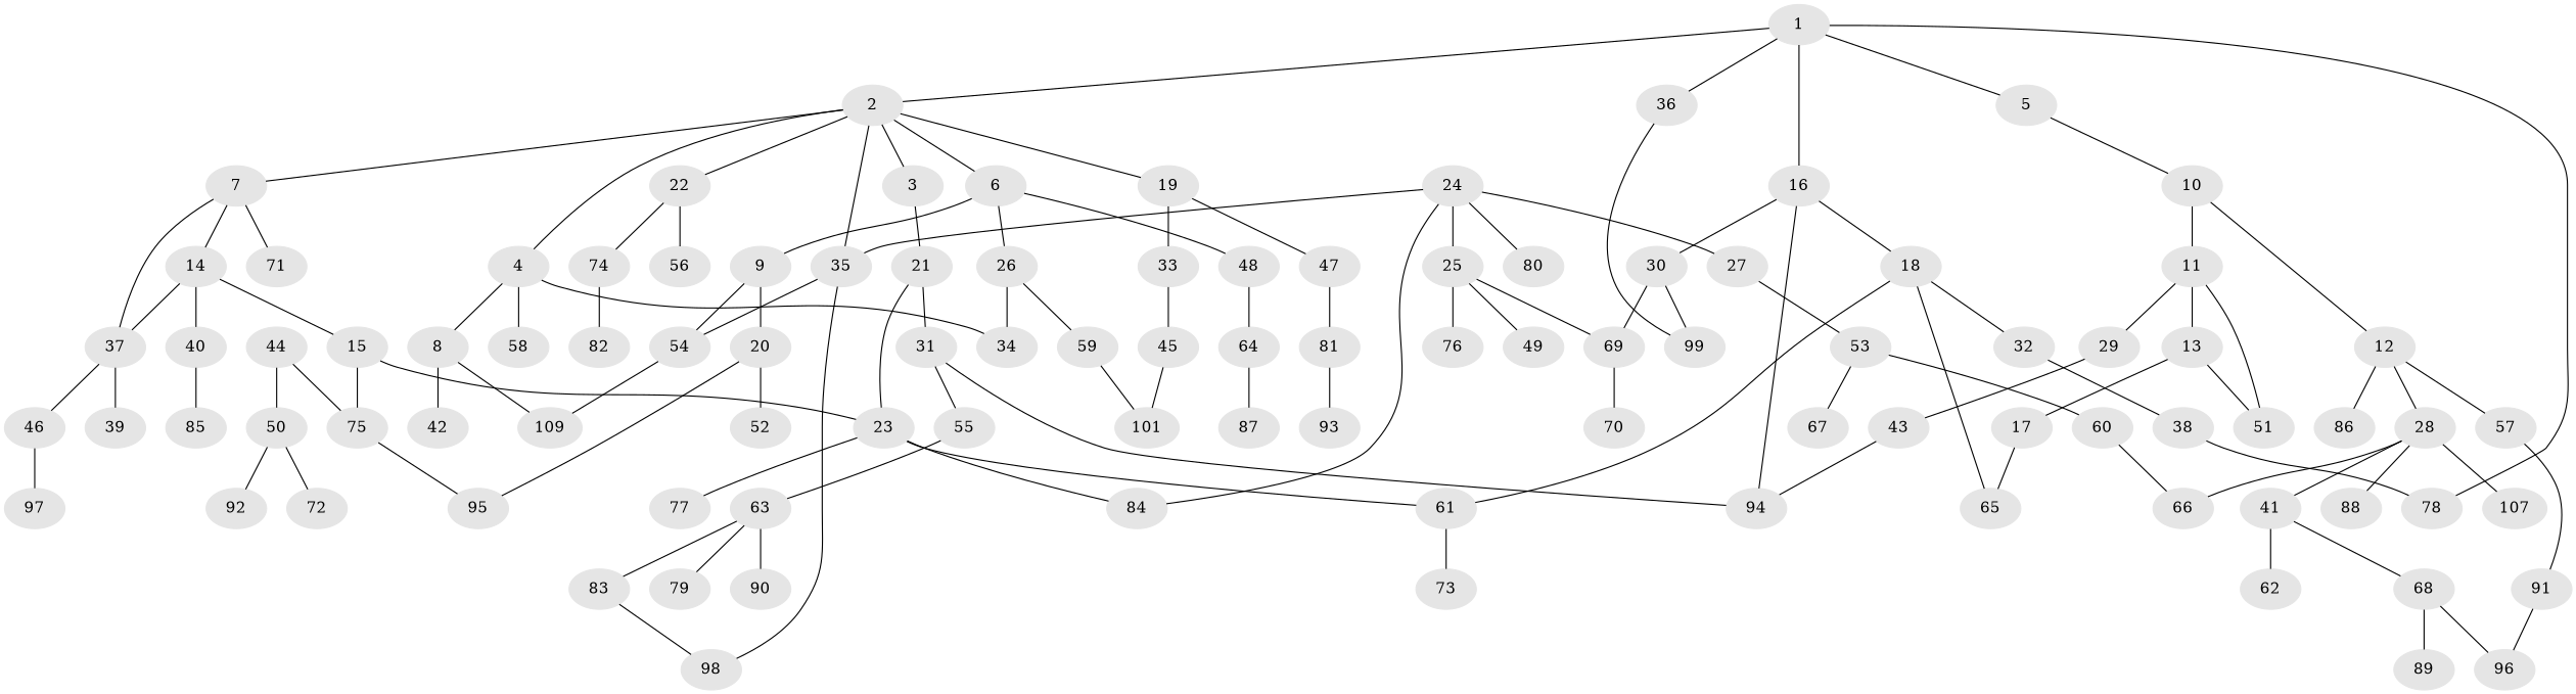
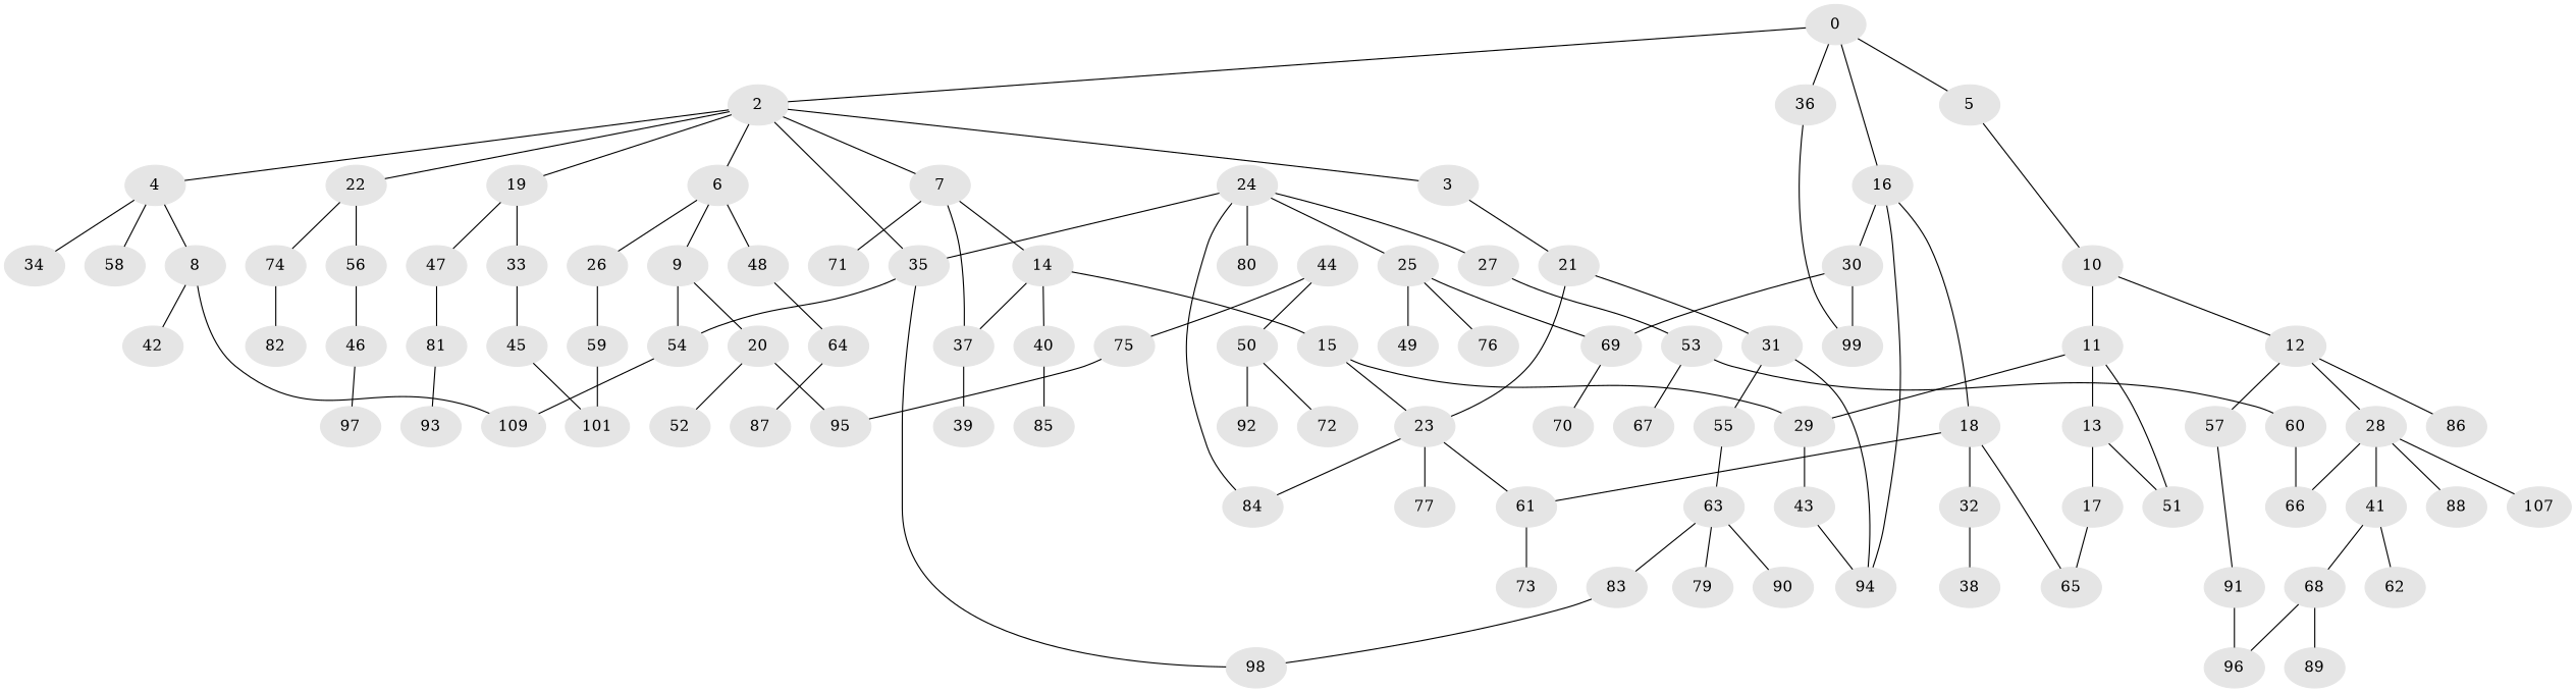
  graph {
    node [color=gray90 style=filled]
-   1
+   1 [label=0]
    2
    5
    16
    36
-   78
    3
    4
    6
    7
    19
    22
    35
    10
    18
    30
    94
    99
    21
    8
    34
    58
    9
    26
    48
    14
    37
    71
    33
    47
    56
    74
    54
    98
    23
    31
    42
    n38 [label=109]
    11
    12
    20
    59
    44
    50
    75
    64
    15
    40
    39
    46
    52
    95
    13
    29
    51
    28
    57
    86
    17
    43
    41
    66
    88
    n64 [label=107]
    91
    65
    24
    84
    25
    27
    80
    85
    61
    77
    32
    69
    38
    73
    45
    81
    55
    82
    49
    76
    53
    70
    101
    60
    67
    62
    68
    63
    97
    89
    96
    72
    92
    93
    87
    79
    83
    90
    1 -- 2
    1 -- 5
    1 -- 16
    1 -- 36
-   1 -- 78
    2 -- 3
    2 -- 4
    2 -- 6
    2 -- 7
    2 -- 19
    2 -- 22
    2 -- 35
    5 -- 10
    16 -- 18
    16 -- 30
    16 -- 94
    36 -- 99
    3 -- 21
    4 -- 8
    4 -- 34
    4 -- 58
    6 -- 9
    6 -- 26
    6 -- 48
    7 -- 14
    7 -- 37
    7 -- 71
    19 -- 33
    19 -- 47
    22 -- 56
    22 -- 74
    35 -- 54
    35 -- 98
    10 -- 11
    10 -- 12
    18 -- 65
    18 -- 61
    18 -- 32
    30 -- 99
    30 -- 69
    21 -- 23
    21 -- 31
    8 -- 42
    8 -- n38
    9 -- 54
    9 -- 20
-   26 -- 34
    26 -- 59
    48 -- 64
    14 -- 37
    14 -- 15
    14 -- 40
    37 -- 39
-   37 -- 46
+   56 -- 46
    33 -- 45
    47 -- 81
    74 -- 82
    54 -- n38
    23 -- 84
    23 -- 61
    23 -- 77
    31 -- 94
    31 -- 55
    11 -- 13
    11 -- 29
    11 -- 51
    12 -- 28
    12 -- 57
    12 -- 86
    20 -- 52
    20 -- 95
    59 -- 101
    44 -- 50
    44 -- 75
    50 -- 72
    50 -- 92
    75 -- 95
    64 -- 87
    15 -- 23
-   15 -- 75
+   15 -- 29
    40 -- 85
    46 -- 97
    13 -- 51
    13 -- 17
    29 -- 43
    28 -- 41
    28 -- 66
    28 -- 88
    28 -- n64
    57 -- 91
    17 -- 65
    43 -- 94
    41 -- 62
    41 -- 68
    91 -- 96
    24 -- 35
    24 -- 84
    24 -- 25
    24 -- 27
    24 -- 80
    25 -- 69
    25 -- 49
    25 -- 76
    27 -- 53
    61 -- 73
    32 -- 38
    69 -- 70
-   38 -- 78
    45 -- 101
    81 -- 93
    55 -- 63
    53 -- 60
    53 -- 67
    60 -- 66
    68 -- 89
    68 -- 96
    63 -- 79
    63 -- 83
    63 -- 90
    83 -- 98
  }
